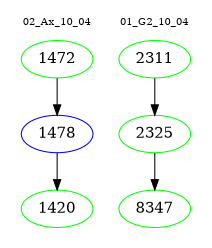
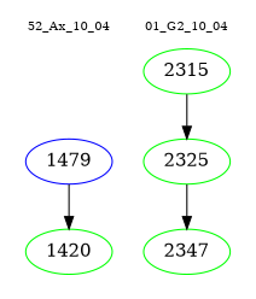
  digraph {
    node [color=green]
    edge [color=black]
-   n1 [label=1472]
-   n2 [color=blue label=1478]
+   n2 [color=blue label=1479]
    n3 [label=1420]
-   n4 [label=2311]
+   n4 [label=2315]
    n5 [label=2325]
-   n6 [label=8347]
+   n6 [label=2347]
    subgraph cluster_1 {
      color=white
      fontsize=10
-     label="02_Ax_10_04"
-     n1
+     label="52_Ax_10_04"
      n2
      n3
    }
    subgraph cluster_2 {
      color=white
      fontsize=10
      label="01_G2_10_04"
      n4
      n5
      n6
    }
-   n1 -> n2
    n2 -> n3
    n4 -> n5
    n5 -> n6
  }
